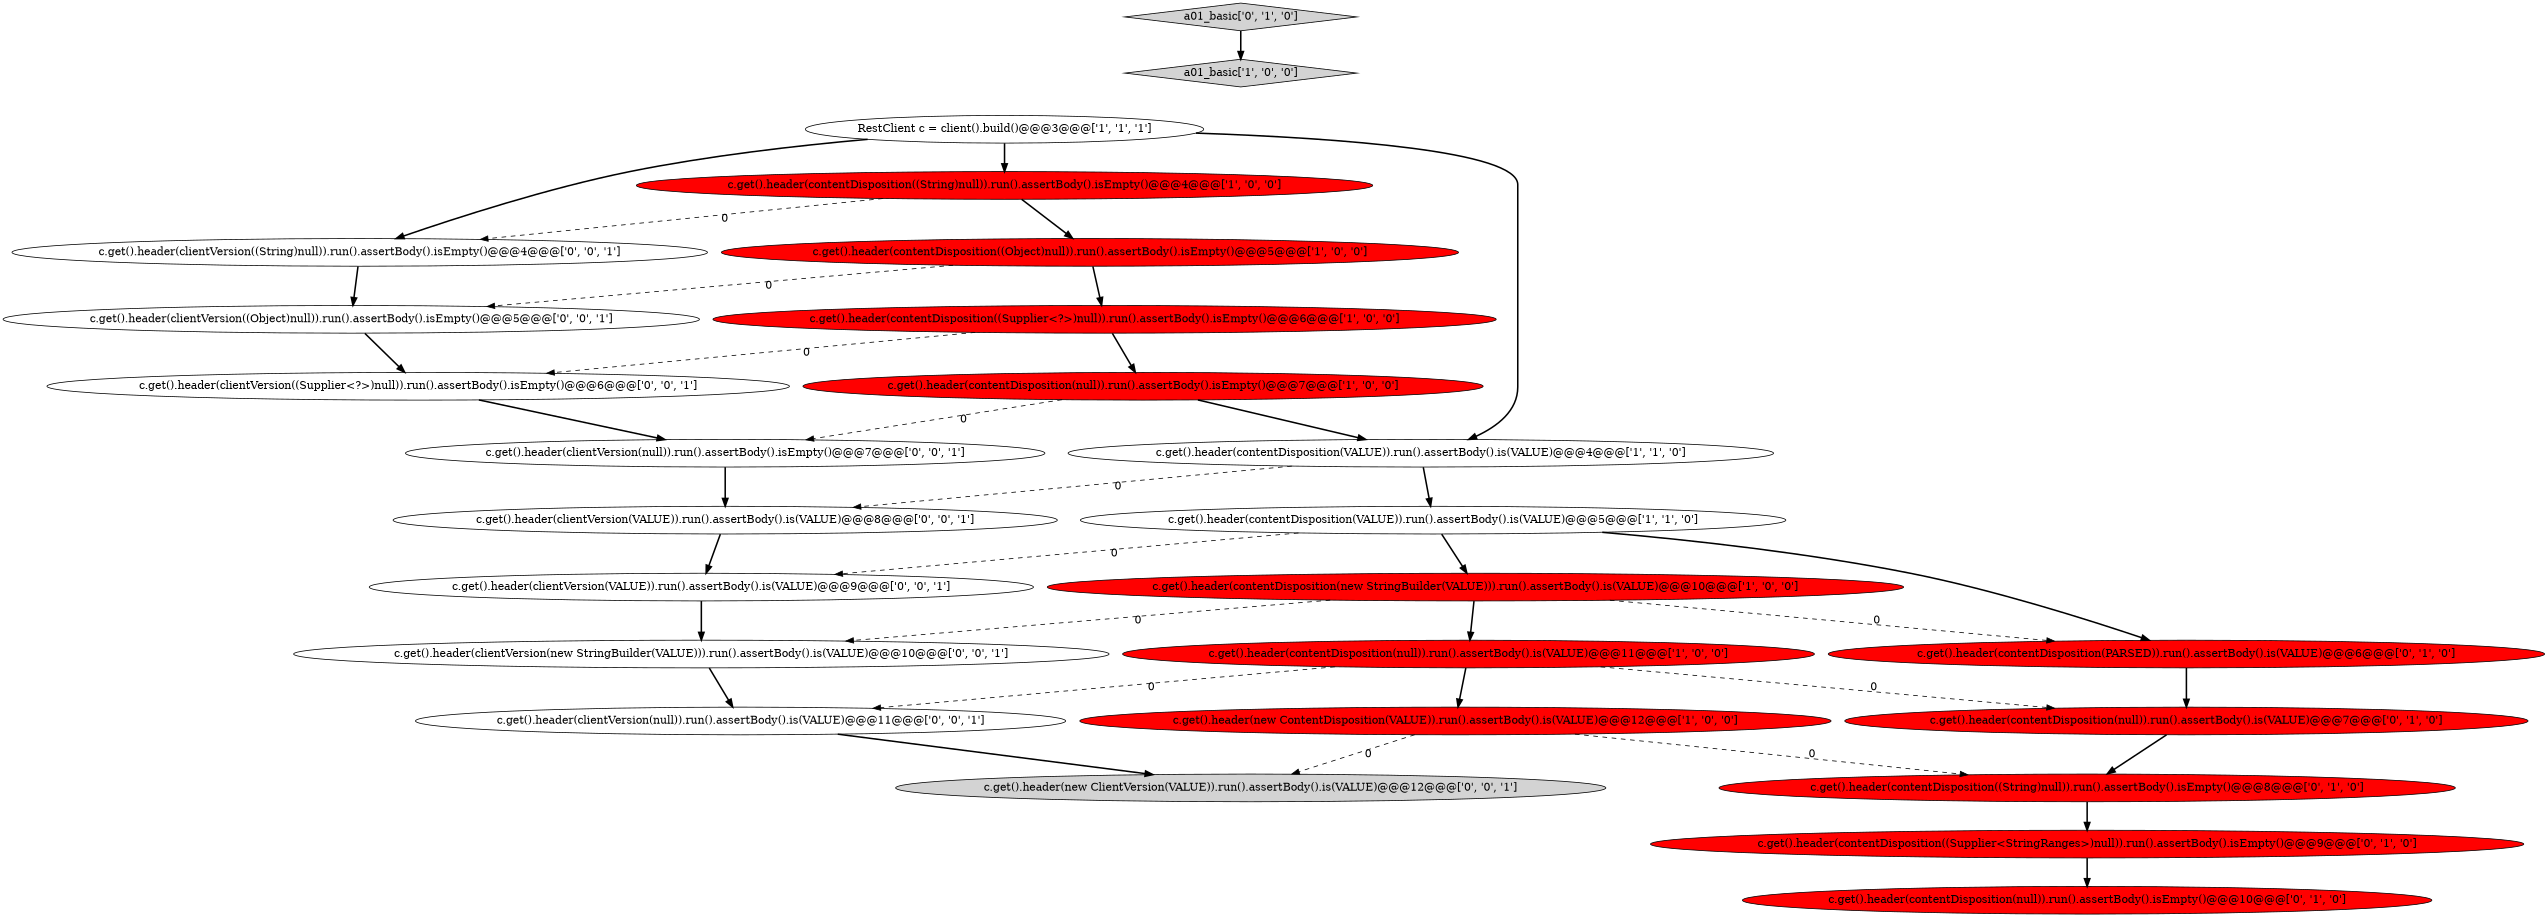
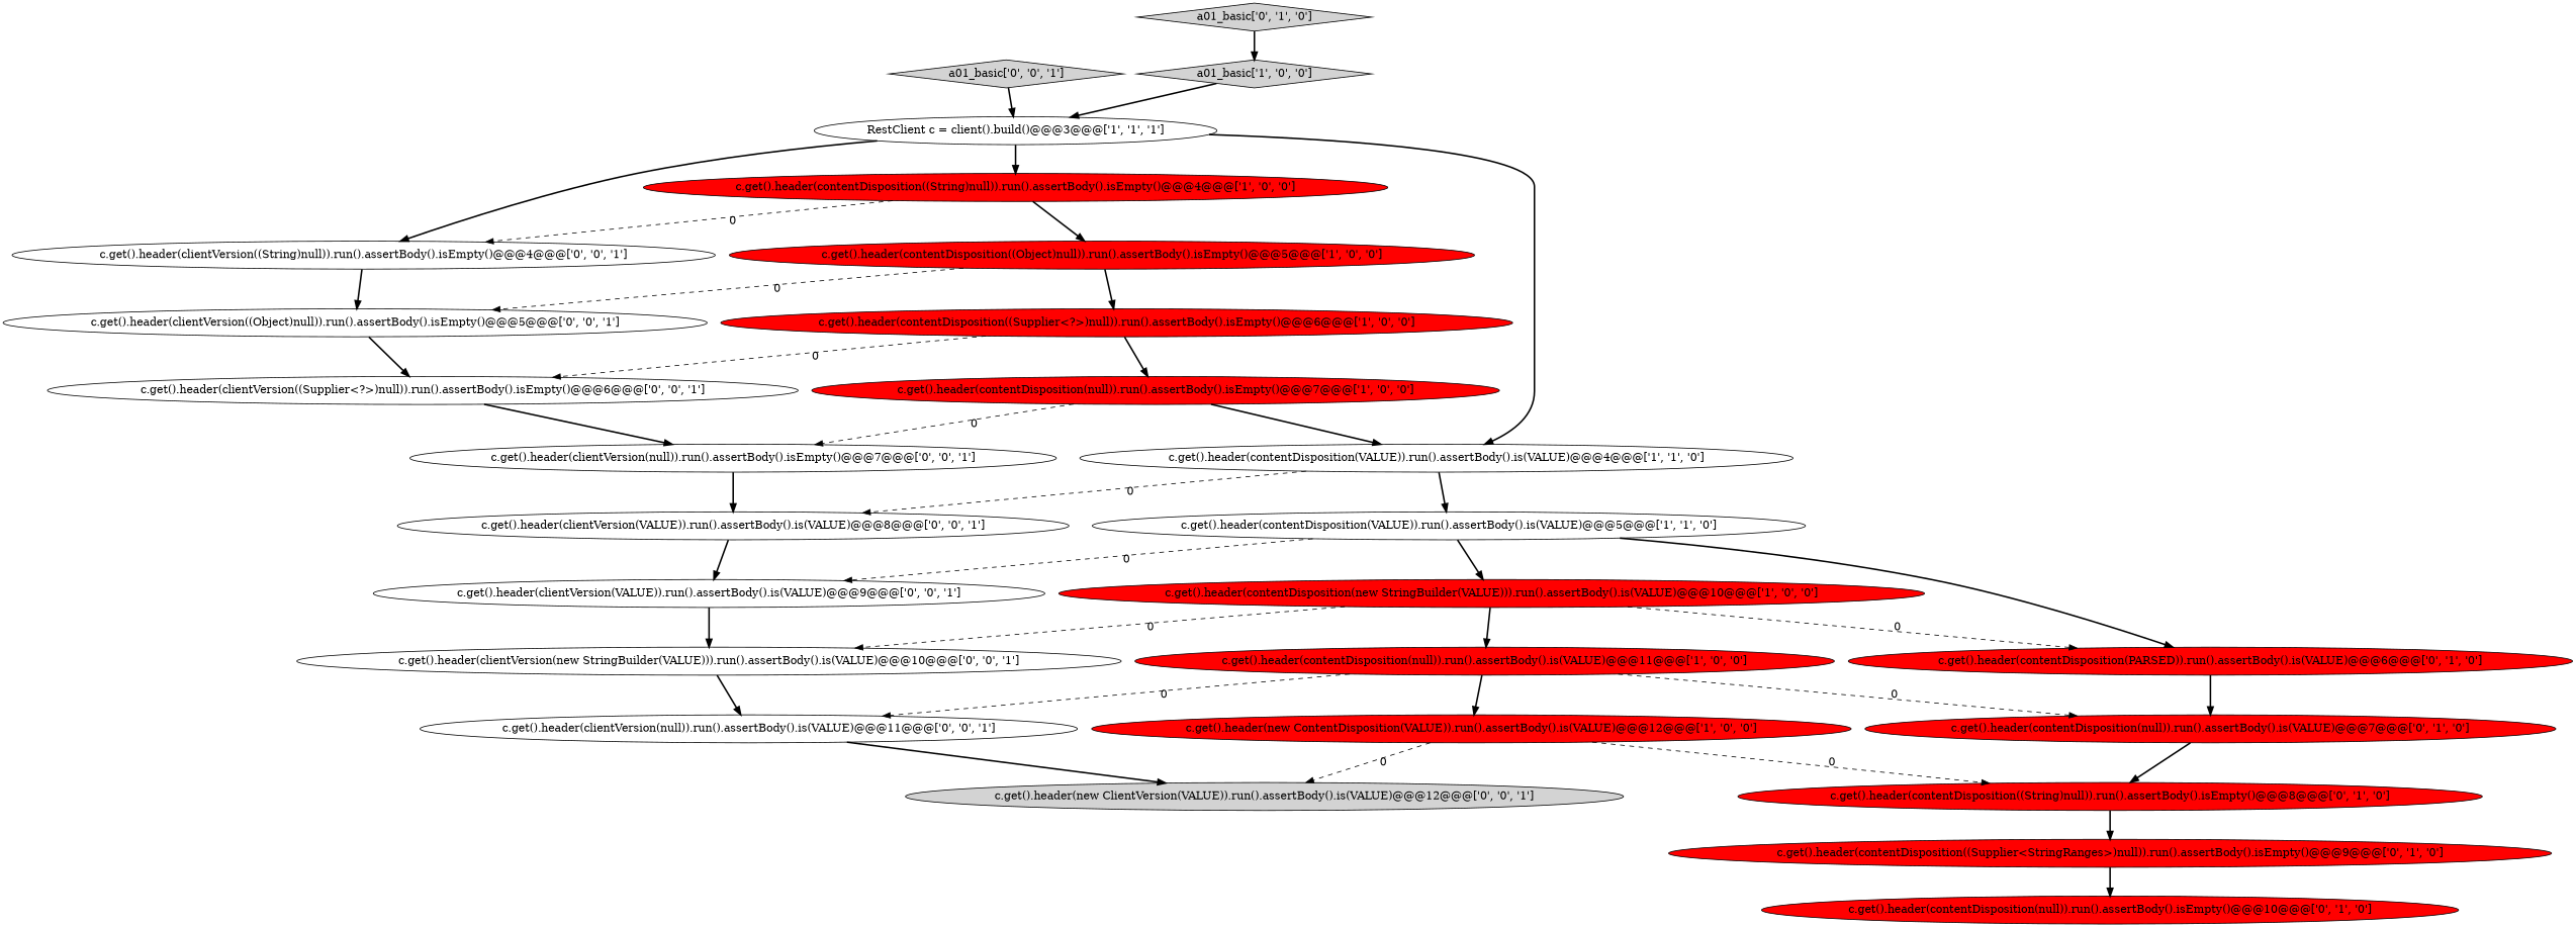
  digraph {
    node [fillcolor=red shape=ellipse style=filled]
    edge [style=bold]
+   n1 [fillcolor=lightgray label="a01_basic['0', '0', '1']" shape=diamond]
    n2 [fillcolor=white label="RestClient c = client().build()@@@3@@@['1', '1', '1']"]
    n3 [fillcolor=white label="c.get().header(clientVersion((String)null)).run().assertBody().isEmpty()@@@4@@@['0', '0', '1']"]
    n4 [fillcolor=white label="c.get().header(contentDisposition(VALUE)).run().assertBody().is(VALUE)@@@4@@@['1', '1', '0']"]
    n5 [label="c.get().header(contentDisposition((String)null)).run().assertBody().isEmpty()@@@4@@@['1', '0', '0']"]
    n6 [fillcolor=white label="c.get().header(clientVersion(null)).run().assertBody().isEmpty()@@@7@@@['0', '0', '1']"]
    n7 [fillcolor=white label="c.get().header(clientVersion(VALUE)).run().assertBody().is(VALUE)@@@8@@@['0', '0', '1']"]
    n8 [fillcolor=white label="c.get().header(clientVersion(VALUE)).run().assertBody().is(VALUE)@@@9@@@['0', '0', '1']"]
    n9 [fillcolor=white label="c.get().header(clientVersion((Object)null)).run().assertBody().isEmpty()@@@5@@@['0', '0', '1']"]
    n10 [fillcolor=white label="c.get().header(clientVersion((Supplier<?>)null)).run().assertBody().isEmpty()@@@6@@@['0', '0', '1']"]
    n11 [fillcolor=white label="c.get().header(contentDisposition(VALUE)).run().assertBody().is(VALUE)@@@5@@@['1', '1', '0']"]
    n12 [label="c.get().header(contentDisposition(PARSED)).run().assertBody().is(VALUE)@@@6@@@['0', '1', '0']"]
    n13 [label="c.get().header(contentDisposition(new StringBuilder(VALUE))).run().assertBody().is(VALUE)@@@10@@@['1', '0', '0']"]
    n14 [fillcolor=lightgray label="a01_basic['1', '0', '0']" shape=diamond]
    n15 [label="c.get().header(contentDisposition(null)).run().assertBody().is(VALUE)@@@7@@@['0', '1', '0']"]
    n16 [label="c.get().header(contentDisposition((String)null)).run().assertBody().isEmpty()@@@8@@@['0', '1', '0']"]
    n17 [label="c.get().header(contentDisposition((Supplier<StringRanges>)null)).run().assertBody().isEmpty()@@@9@@@['0', '1', '0']"]
    n18 [label="c.get().header(contentDisposition(null)).run().assertBody().isEmpty()@@@10@@@['0', '1', '0']"]
    n19 [fillcolor=white label="c.get().header(clientVersion(new StringBuilder(VALUE))).run().assertBody().is(VALUE)@@@10@@@['0', '0', '1']"]
    n20 [fillcolor=white label="c.get().header(clientVersion(null)).run().assertBody().is(VALUE)@@@11@@@['0', '0', '1']"]
    n21 [fillcolor=lightgray label="c.get().header(new ClientVersion(VALUE)).run().assertBody().is(VALUE)@@@12@@@['0', '0', '1']"]
    n22 [label="c.get().header(contentDisposition((Object)null)).run().assertBody().isEmpty()@@@5@@@['1', '0', '0']"]
    n23 [label="c.get().header(contentDisposition((Supplier<?>)null)).run().assertBody().isEmpty()@@@6@@@['1', '0', '0']"]
    n24 [label="c.get().header(contentDisposition(null)).run().assertBody().isEmpty()@@@7@@@['1', '0', '0']"]
    n25 [label="c.get().header(contentDisposition(null)).run().assertBody().is(VALUE)@@@11@@@['1', '0', '0']"]
    n26 [label="c.get().header(new ContentDisposition(VALUE)).run().assertBody().is(VALUE)@@@12@@@['1', '0', '0']"]
    n27 [fillcolor=lightgray label="a01_basic['0', '1', '0']" shape=diamond]
+   n1 -> n2
    n2 -> n3
    n2 -> n4
    n2 -> n5
    n3 -> n9
    n4 -> n7 [label=0 style=dashed]
    n4 -> n11
    n5 -> n3 [label=0 style=dashed]
    n5 -> n22
    n6 -> n7
    n7 -> n8
    n8 -> n19
    n9 -> n10
    n10 -> n6
    n11 -> n8 [label=0 style=dashed]
    n11 -> n12
    n11 -> n13
    n12 -> n15
    n13 -> n12 [label=0 style=dashed]
    n13 -> n19 [label=0 style=dashed]
    n13 -> n25
+   n14 -> n2
    n15 -> n16
    n16 -> n17
    n17 -> n18
    n19 -> n20
    n20 -> n21
    n22 -> n9 [label=0 style=dashed]
    n22 -> n23
    n23 -> n10 [label=0 style=dashed]
    n23 -> n24
    n24 -> n4
    n24 -> n6 [label=0 style=dashed]
    n25 -> n15 [label=0 style=dashed]
    n25 -> n20 [label=0 style=dashed]
    n25 -> n26
    n26 -> n16 [label=0 style=dashed]
    n26 -> n21 [label=0 style=dashed]
    n27 -> n14
  }
